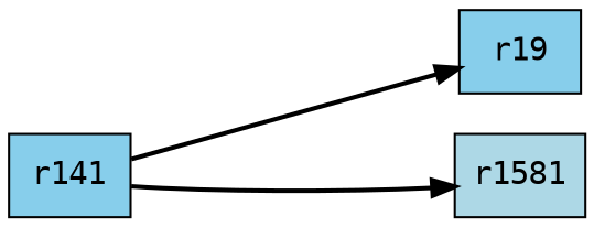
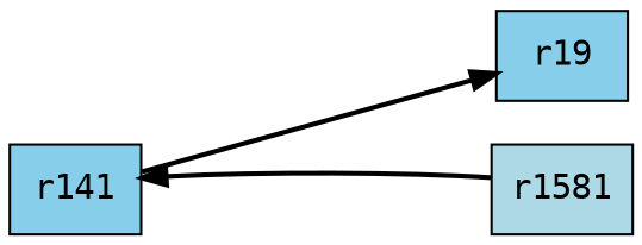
  digraph {
    fontname="DejaVu Sans Mono"
    rankdir=LR
    ranksep=2.0
    node [fillcolor=skyblue fontname="DejaVu Sans Mono" shape=record style=filled]
    edge [fontname="DejaVu Sans Mono" style=bold]
    n1 [label="{r141}"]
    n2 [label="{r19}"]
    n3 [fillcolor=lightblue label="{r1581}"]
    n1 -> n2
-   n1 -> n3
+   n3 -> n1
  }
